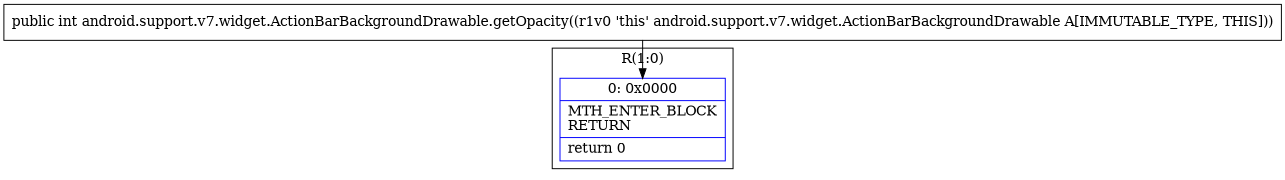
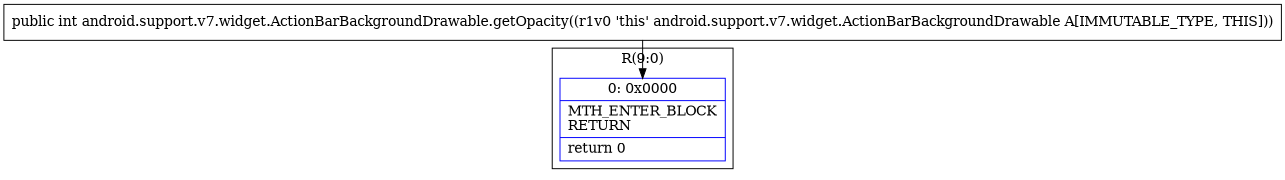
  digraph {
    node [shape=record]
    n1 [color=blue label="{0\:\ 0x0000|MTH_ENTER_BLOCK\lRETURN\l|return 0\l}"]
    n2 [label="{public int android.support.v7.widget.ActionBarBackgroundDrawable.getOpacity((r1v0 'this' android.support.v7.widget.ActionBarBackgroundDrawable A[IMMUTABLE_TYPE, THIS])) }"]
    subgraph cluster_1 {
-     label="R(1:0)"
+     label="R(9:0)"
      n1
    }
    n2 -> n1
  }
